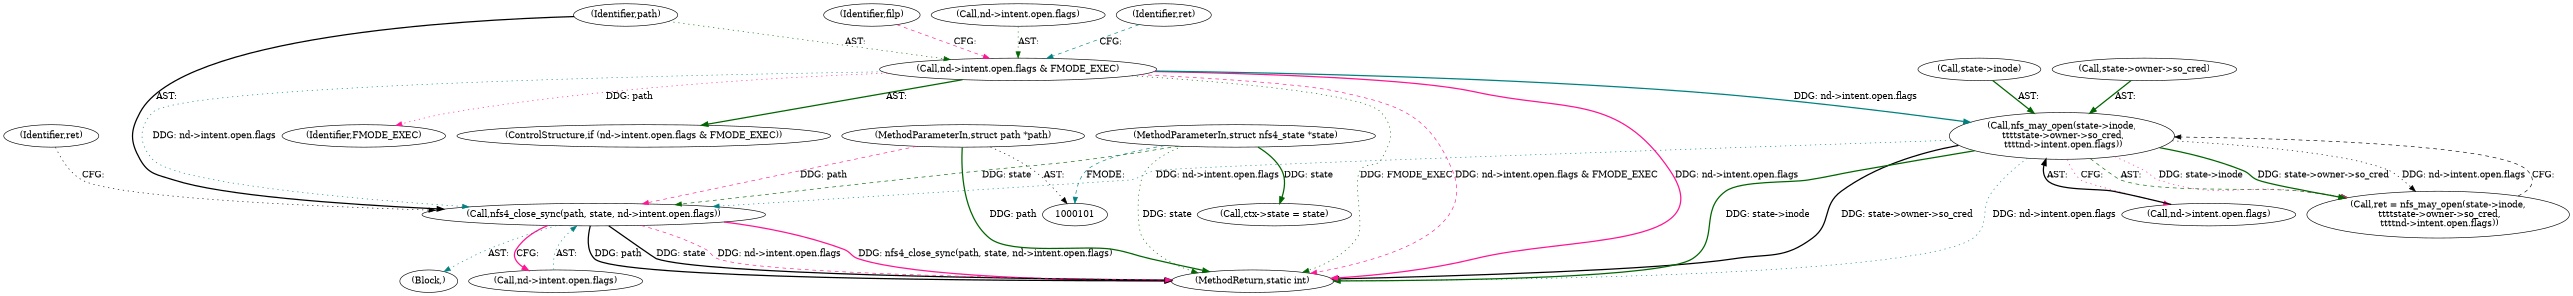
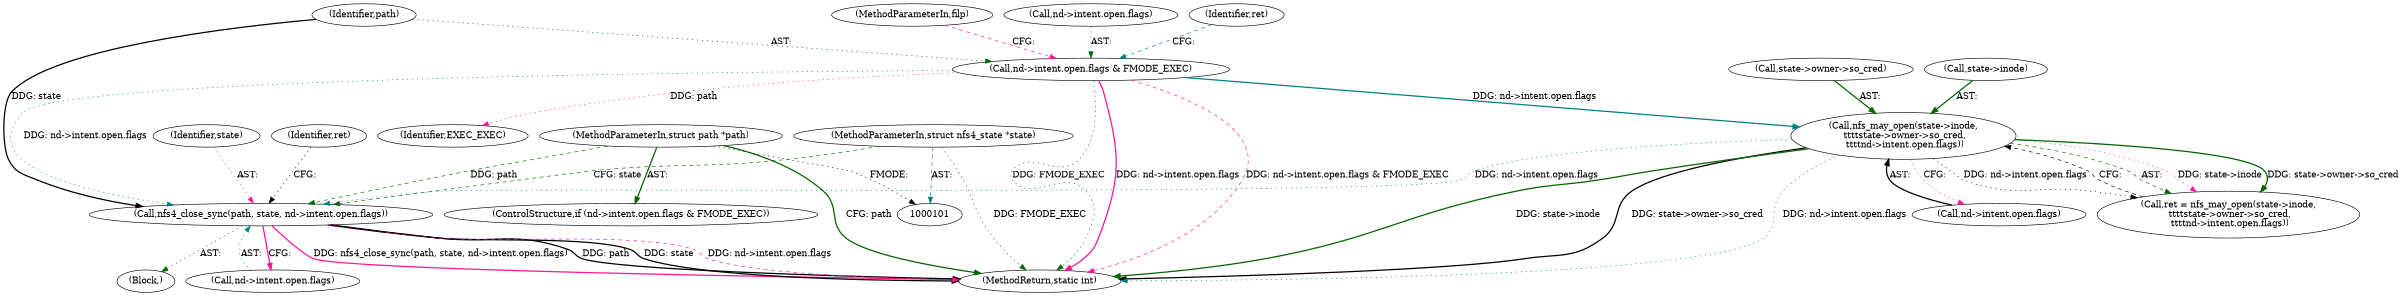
  digraph {
    edge [color=darkgreen style=bold]
    n1 [label="(Call,nfs4_close_sync(path, state, nd->intent.open.flags))"]
    n2 [label="(Call,nd->intent.open.flags)"]
    n3 [label="(Block,)"]
    n4 [label="(MethodReturn,static int)"]
    n5 [label="(MethodParameterIn,struct path *path)"]
    1000101
    n7 [label="(MethodParameterIn,struct nfs4_state *state)"]
-   n8 [label="(Call,ctx->state = state)"]
    n9 [label="(Call,nfs_may_open(state->inode,\n \t\t\t\tstate->owner->so_cred,\n \t\t\t\tnd->intent.open.flags))"]
    n10 [label="(Call,nd->intent.open.flags)"]
    n11 [label="(Call,ret = nfs_may_open(state->inode,\n \t\t\t\tstate->owner->so_cred,\n \t\t\t\tnd->intent.open.flags))"]
    n12 [label="(Call,nd->intent.open.flags & FMODE_EXEC)"]
-   n13 [label="(Identifier,FMODE_EXEC)"]
+   n13 [label="(Identifier,EXEC_EXEC)"]
    n14 [label="(ControlStructure,if (nd->intent.open.flags & FMODE_EXEC))"]
+   n15 [label="(Identifier,state)"]
    n16 [label="(Identifier,ret)"]
    n17 [label="(Identifier,path)"]
-   n18 [label="(Identifier,filp)"]
+   n18 [label="(MethodParameterIn,filp)"]
    n19 [label="(Call,state->inode)"]
    n20 [label="(Call,state->owner->so_cred)"]
    n21 [label="(Call,nd->intent.open.flags)"]
    n22 [label="(Identifier,ret)"]
    n1 -> n2 [color=deeppink label="CFG: "]
-   n1 -> n3 [color=teal label="AST: " style=dotted]
+   n1 -> n3 [label="AST: " style=dotted]
    n1 -> n4 [color=deeppink label="DDG: nfs4_close_sync(path, state, nd->intent.open.flags)"]
    n1 -> n4 [color=black label="DDG: path"]
    n1 -> n4 [color=black label="DDG: state"]
    n1 -> n4 [color=deeppink label="DDG: nd->intent.open.flags" style=dashed]
    n2 -> n1 [color=teal label="AST: " style=dotted]
-   n5 -> n1 [color=deeppink label="DDG: path" style=dashed]
-   n5 -> n4 [label="DDG: path"]
-   n5 -> 1000101 [color=black label="AST: " style=dotted]
-   n7 -> n1 [label="DDG: state" style=dashed]
-   n7 -> n4 [label="DDG: state" style=dotted]
-   n7 -> 1000101 [color=teal label="FMODE: " style=dashed]
-   n7 -> n8 [label="DDG: state"]
+   n5 -> n1 [label="DDG: path" style=dashed]
+   n5 -> n4 [label="CFG: path"]
+   n5 -> 1000101 [color=black label="FMODE: " style=dotted]
+   n7 -> n1 [label="CFG: state" style=dashed]
+   n7 -> n4 [label="DDG: FMODE_EXEC" style=dotted]
+   n7 -> 1000101 [color=teal label="AST: " style=dashed]
    n9 -> n1 [color=teal label="DDG: nd->intent.open.flags" style=dotted]
    n9 -> n4 [color=black label="DDG: state->owner->so_cred"]
    n9 -> n4 [color=teal label="DDG: nd->intent.open.flags" style=dotted]
    n9 -> n4 [label="DDG: state->inode"]
    n9 -> n10 [color=deeppink label="CFG: " style=dotted]
    n9 -> n11 [label="AST: " style=dashed]
    n9 -> n11 [color=deeppink label="DDG: state->inode" style=dotted]
    n9 -> n11 [label="DDG: state->owner->so_cred"]
    n9 -> n11 [color=black label="DDG: nd->intent.open.flags" style=dotted]
    n10 -> n9 [color=black label="AST: "]
    n11 -> n9 [color=black label="CFG: " style=dashed]
    n12 -> n1 [color=teal label="DDG: nd->intent.open.flags" style=dotted]
    n12 -> n4 [label="DDG: FMODE_EXEC" style=dotted]
    n12 -> n4 [color=deeppink label="DDG: nd->intent.open.flags"]
    n12 -> n4 [color=deeppink label="DDG: nd->intent.open.flags & FMODE_EXEC" style=dashed]
    n12 -> n9 [color=teal label="DDG: nd->intent.open.flags"]
    n12 -> n13 [color=deeppink label="DDG: path" style=dotted]
-   n12 -> n14 [label="AST: "]
+   n5 -> n14 [label="AST: "]
+   n15 -> n1 [color=deeppink label="AST: " style=dotted]
    n16 -> n1 [color=black label="CFG: " style=dotted]
-   n17 -> n1 [color=black label="AST: "]
+   n17 -> n1 [color=black label="DDG: state"]
    n17 -> n12 [label="AST: " style=dotted]
    n18 -> n12 [color=deeppink label="CFG: " style=dashed]
    n19 -> n9 [label="AST: "]
    n20 -> n9 [label="AST: "]
    n21 -> n12 [label="AST: " style=dotted]
    n22 -> n12 [color=teal label="CFG: " style=dashed]
  }
